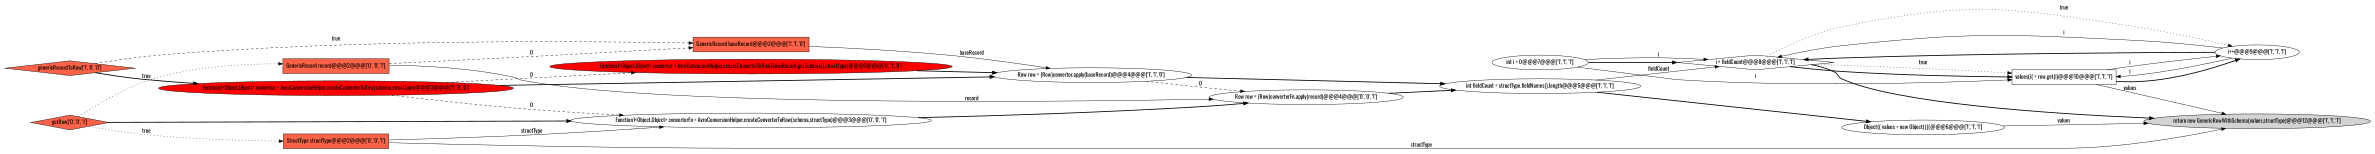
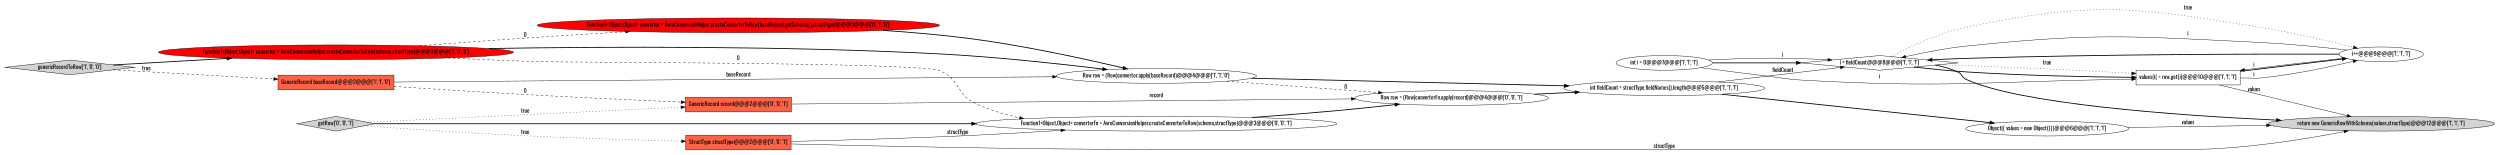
  digraph {
    fontname=Oswald
    rankdir=LR
    node [fillcolor=white fontname=Oswald shape=ellipse style=filled]
    edge [fontname=Oswald style=bold]
    n1 [fillcolor=red label="Function1<Object,Object> convertor = AvroConversionHelper.createConverterToRow(schema,structType)@@@3@@@['1', '0', '0']"]
    n2 [label="Row row = (Row)convertor.apply(baseRecord)@@@4@@@['1', '1', '0']"]
    n3 [fillcolor=red label="Function1<Object,Object> convertor = AvroConversionHelper.createConverterToRow(baseRecord.getSchema(),structType)@@@3@@@['0', '1', '0']"]
    n4 [label="Function1<Object,Object> converterFn = AvroConversionHelper.createConverterToRow(schema,structType)@@@3@@@['0', '0', '1']"]
    n5 [label="int fieldCount = structType.fieldNames().length@@@5@@@['1', '1', '1']"]
    n6 [label="Row row = (Row)converterFn.apply(record)@@@4@@@['0', '0', '1']"]
    n7 [label="Object(( values = new Object((((@@@6@@@['1', '1', '1']"]
    n8 [label="i < fieldCount@@@8@@@['1', '1', '1']" shape=diamond]
    n9 [fillcolor=lightgray label="return new GenericRowWithSchema(values,structType)@@@12@@@['1', '1', '1']"]
    n10 [label="values(i( = row.get(i)@@@10@@@['1', '1', '1']" shape=box]
    n11 [label="i++@@@9@@@['1', '1', '1']"]
    n12 [fillcolor=tomato label="GenericRecord baseRecord@@@2@@@['1', '1', '0']" shape=box]
    n13 [fillcolor=tomato label="GenericRecord record@@@2@@@['0', '0', '1']" shape=box]
    n14 [label="int i = 0@@@7@@@['1', '1', '1']"]
-   n15 [fillcolor=tomato label="genericRecordToRow['1', '0', '0']" shape=diamond]
-   n16 [fillcolor=tomato label="getRow['0', '0', '1']" shape=diamond]
+   n15 [fillcolor=lightgray label="genericRecordToRow['1', '0', '0']" shape=diamond]
+   n16 [fillcolor=lightgray label="getRow['0', '0', '1']" shape=diamond]
    n17 [fillcolor=tomato label="StructType structType@@@2@@@['0', '0', '1']" shape=box]
    n1 -> n2
    n1 -> n3 [label=0 style=dashed]
    n1 -> n4 [label=0 style=dashed]
    n2 -> n5
    n2 -> n6 [label=0 style=dashed]
    n3 -> n2
    n4 -> n6
    n5 -> n7
    n5 -> n8 [label=fieldCount style=solid]
    n6 -> n5
    n7 -> n9 [label=values style=solid]
    n8 -> n9
    n8 -> n10 [label=true style=dotted]
    n8 -> n10
    n8 -> n11 [label=true style=dotted]
    n10 -> n9 [label=values style=solid]
    n10 -> n11
    n10 -> n11 [label=i style=solid]
    n11 -> n8 [label=i style=solid]
    n11 -> n8
    n11 -> n10 [label=i style=solid]
    n12 -> n2 [label=baseRecord style=solid]
-   n13 -> n12 [label=0 style=dashed]
+   n12 -> n13 [label=0 style=dashed]
    n13 -> n6 [label=record style=solid]
    n14 -> n8 [label=i style=solid]
    n14 -> n8
    n14 -> n10 [label=i style=solid]
    n15 -> n1
    n15 -> n12 [label=true style=dashed]
    n16 -> n4
    n16 -> n13 [label=true style=dotted]
    n16 -> n17 [label=true style=dotted]
    n17 -> n4 [label=structType style=solid]
    n17 -> n9 [label=structType style=solid]
  }
